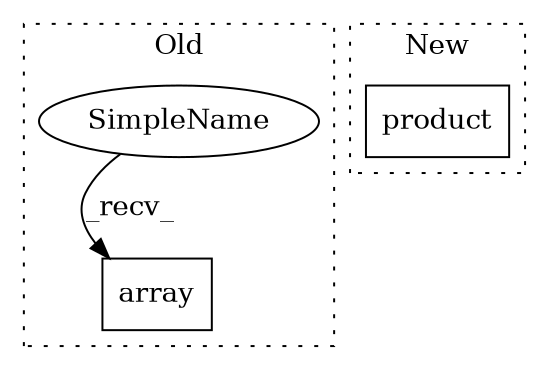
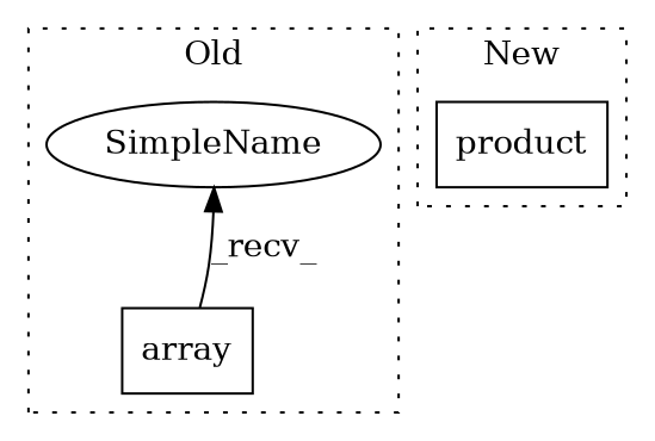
  digraph {
    node [a=32 shape=box]
    n1 [a=42 l=5 label=SimpleName s=1656 shape=ellipse]
    n2 [l="6,1" label=array s="1662,1701"]
    n3 [l="13,2" label=product s="1460,1701"]
    subgraph cluster_1 {
      label=Old
      style=dotted
      n1
      n2
    }
    subgraph cluster_2 {
      label=New
      style=dotted
      n3
    }
-   n1 -> n2 [label=_recv_]
+   n2 -> n1 [label=_recv_]
  }
